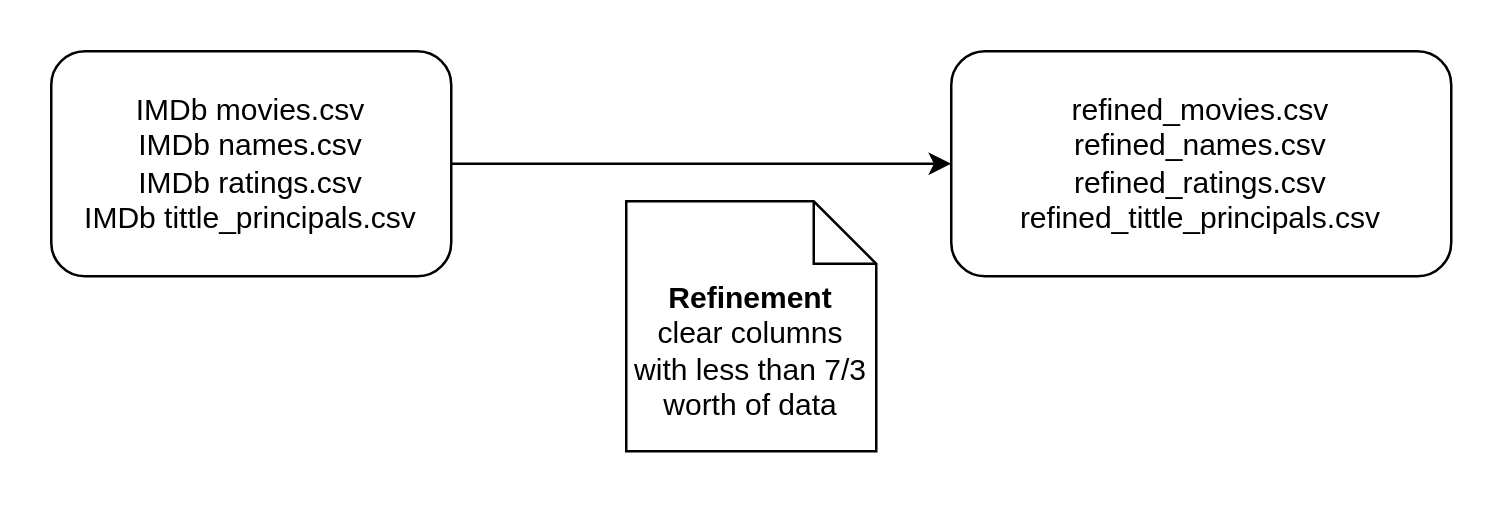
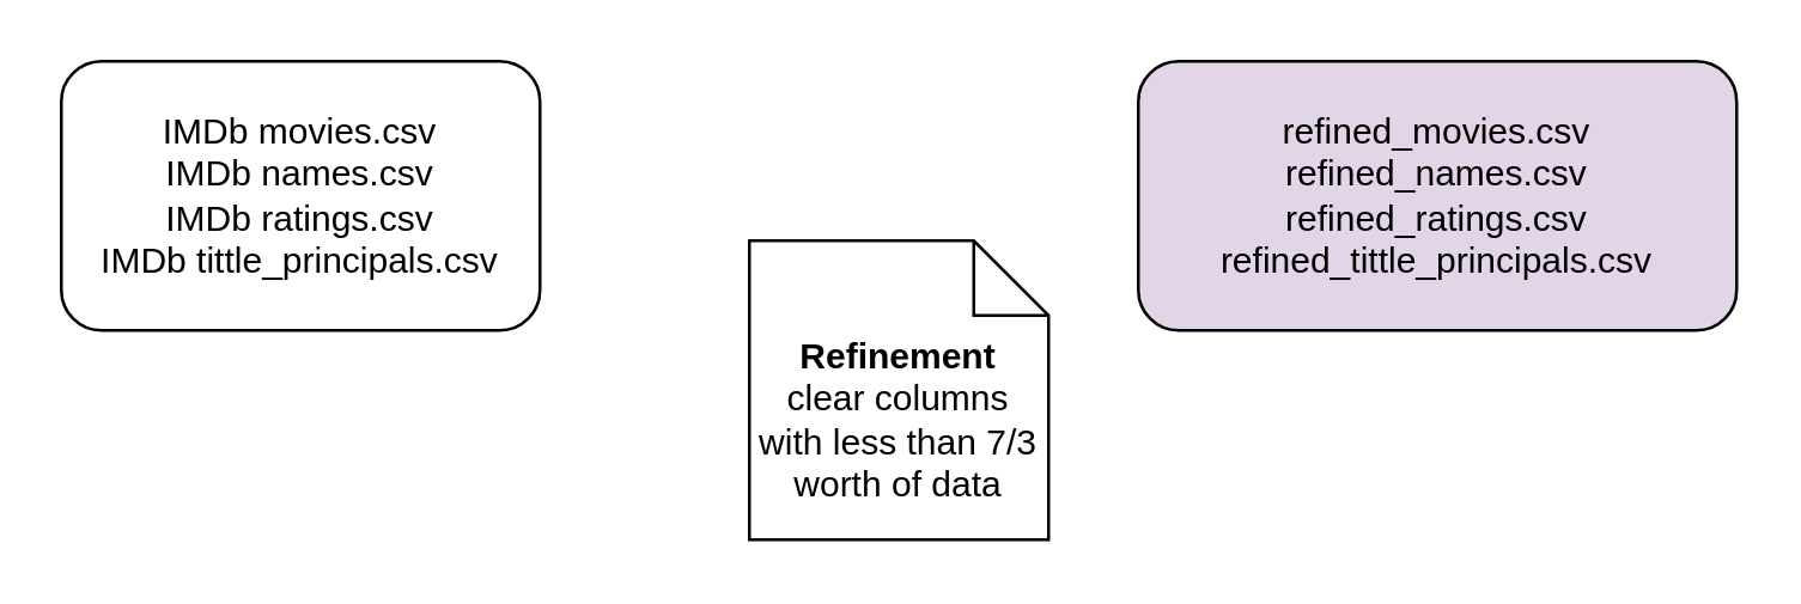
  <mxCell id="0" />
  <mxCell id="1" parent="0" />
- <mxCell id="2" style="edgeStyle=orthogonalEdgeStyle;rounded=0;orthogonalLoop=1;jettySize=auto;html=1;entryX=0;entryY=0.5;entryDx=0;entryDy=0;" edge="1" parent="1" source="3" target="6"><mxGeometry relative="1" as="geometry"><mxPoint x="380" y="65" as="targetPoint" /></mxGeometry></mxCell>
  <mxCell id="3" value="IMDb movies.csv&lt;br&gt;IMDb names.csv&lt;br&gt;IMDb ratings.csv&lt;br&gt;IMDb tittle_principals.csv" style="rounded=1;whiteSpace=wrap;html=1;" vertex="1" parent="1"><mxGeometry x="20" y="20" width="160" height="90" as="geometry" /></mxCell>
  <mxCell id="4" value="&lt;b&gt;Refinement&lt;br&gt;&lt;/b&gt;clear columns with less than 7/3 worth of data" style="shape=note2;boundedLbl=1;whiteSpace=wrap;html=1;size=25;verticalAlign=top;align=center;" vertex="1" parent="1"><mxGeometry x="250" y="80" width="100" height="100" as="geometry" /></mxCell>
  <mxCell id="5" value="" style="shape=image;html=1;verticalAlign=top;verticalLabelPosition=bottom;labelBackgroundColor=#ffffff;imageAspect=0;aspect=fixed;image=https://cdn4.iconfinder.com/data/icons/logos-and-brands/512/267_Python_logo-128.png" vertex="1" parent="1"><mxGeometry x="200" y="30" width="80" height="80" as="geometry" /></mxCell>
- <mxCell id="6" value="refined_movies.csv&lt;br&gt;refined_names.csv&lt;br&gt;refined_ratings.csv&lt;br&gt;refined_tittle_principals.csv" style="rounded=1;whiteSpace=wrap;html=1;" vertex="1" parent="1"><mxGeometry x="380" y="20" width="200" height="90" as="geometry" /></mxCell>
+ <mxCell id="6" value="refined_movies.csv&lt;br&gt;refined_names.csv&lt;br&gt;refined_ratings.csv&lt;br&gt;refined_tittle_principals.csv" style="rounded=1;whiteSpace=wrap;html=1;fillColor=#e1d5e7;" vertex="1" parent="1"><mxGeometry x="380" y="20" width="200" height="90" as="geometry" /></mxCell>
